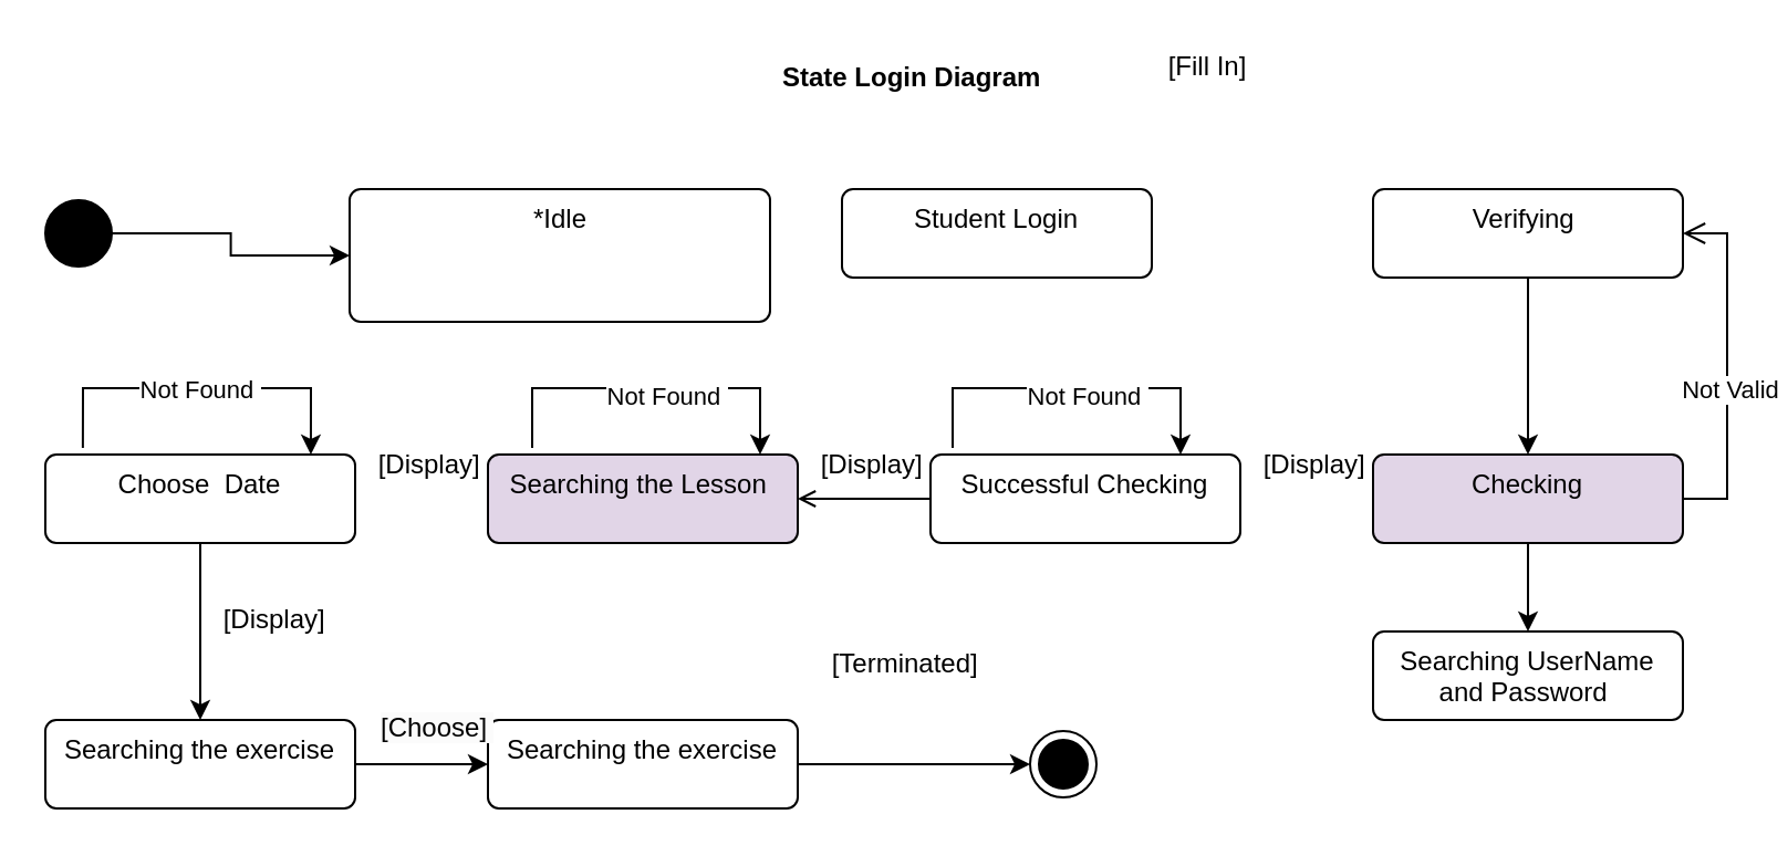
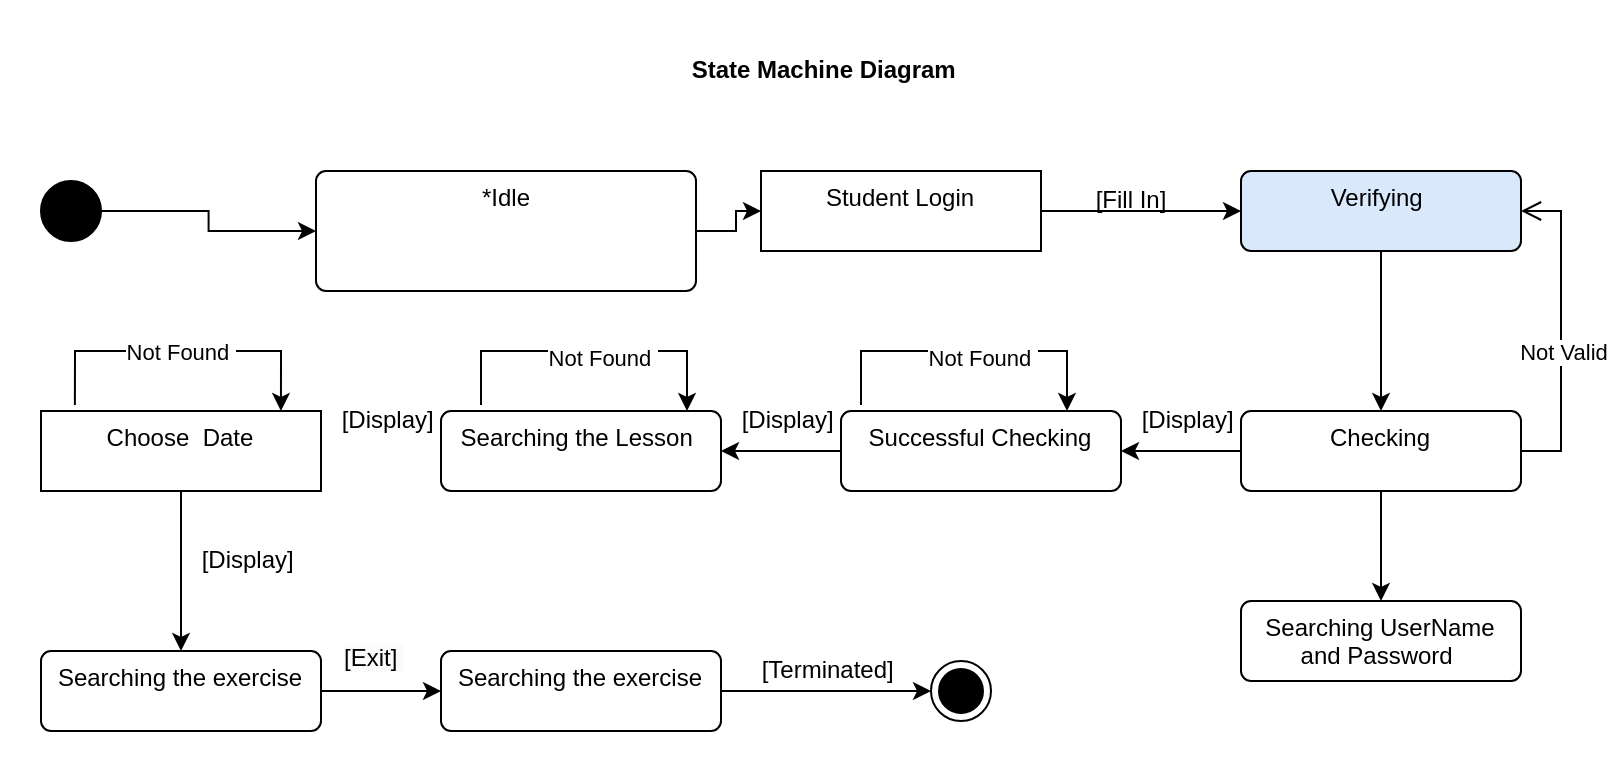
  <mxCell id="0" />
  <mxCell id="1" parent="0" />
- <mxCell id="2" value="State Login Diagram&amp;nbsp;" style="text;html=1;align=center;verticalAlign=middle;resizable=0;points=[];autosize=1;strokeColor=none;fillColor=none;fontStyle=1" parent="1" vertex="1"><mxGeometry x="333" y="20" width="160" height="30" as="geometry" /></mxCell>
+ <mxCell id="2" value="State Machine Diagram&amp;nbsp;" style="text;html=1;align=center;verticalAlign=middle;resizable=0;points=[];autosize=1;strokeColor=none;fillColor=none;fontStyle=1" parent="1" vertex="1"><mxGeometry x="333" y="20" width="160" height="30" as="geometry" /></mxCell>
  <mxCell id="3" value="" style="edgeStyle=orthogonalEdgeStyle;rounded=0;orthogonalLoop=1;jettySize=auto;html=1;" parent="1" source="4" target="8" edge="1"><mxGeometry relative="1" as="geometry" /></mxCell>
  <mxCell id="4" value="" style="ellipse;fillColor=strokeColor;html=1;" parent="1" vertex="1"><mxGeometry x="20" y="90" width="30" height="30" as="geometry" /></mxCell>
  <mxCell id="5" value="" style="endArrow=open;startArrow=none;endFill=0;startFill=0;endSize=8;html=1;verticalAlign=bottom;labelBackgroundColor=none;strokeWidth=1;rounded=0;exitX=1;exitY=0.5;exitDx=0;exitDy=0;entryX=1;entryY=0.5;entryDx=0;entryDy=0;" parent="1" source="23" target="12" edge="1"><mxGeometry width="160" relative="1" as="geometry"><mxPoint x="700" y="225" as="sourcePoint" /><mxPoint x="754" y="22" as="targetPoint" /><Array as="points"><mxPoint x="780" y="225" /><mxPoint x="780" y="105" /></Array></mxGeometry></mxCell>
  <mxCell id="6" value="Not Valid&amp;nbsp;" style="edgeLabel;html=1;align=center;verticalAlign=middle;resizable=0;points=[];" parent="5" vertex="1" connectable="0"><mxGeometry x="-0.127" y="-2" relative="1" as="geometry"><mxPoint as="offset" /></mxGeometry></mxCell>
+ <mxCell id="7" value="" style="edgeStyle=orthogonalEdgeStyle;rounded=0;orthogonalLoop=1;jettySize=auto;html=1;" parent="1" source="8" target="10" edge="1"><mxGeometry relative="1" as="geometry" /></mxCell>
  <mxCell id="8" value="*Idle" style="html=1;align=center;verticalAlign=top;rounded=1;absoluteArcSize=1;arcSize=10;dashed=0;whiteSpace=wrap;" parent="1" vertex="1"><mxGeometry x="157.5" y="85" width="190" height="60" as="geometry" /></mxCell>
- <mxCell id="10" value="Student Login" style="html=1;align=center;verticalAlign=top;rounded=1;absoluteArcSize=1;arcSize=10;dashed=0;whiteSpace=wrap;" parent="1" vertex="1"><mxGeometry x="380" y="85" width="140" height="40" as="geometry" /></mxCell>
+ <mxCell id="9" value="" style="edgeStyle=orthogonalEdgeStyle;rounded=0;orthogonalLoop=1;jettySize=auto;html=1;" parent="1" source="10" target="12" edge="1"><mxGeometry relative="1" as="geometry" /></mxCell>
+ <mxCell id="10" value="Student Login" style="html=1;align=center;verticalAlign=top;absoluteArcSize=1;arcSize=10;dashed=0;whiteSpace=wrap;rounded=0;" parent="1" vertex="1"><mxGeometry x="380" y="85" width="140" height="40" as="geometry" /></mxCell>
  <mxCell id="11" value="" style="edgeStyle=orthogonalEdgeStyle;rounded=0;orthogonalLoop=1;jettySize=auto;html=1;" parent="1" source="12" target="23" edge="1"><mxGeometry relative="1" as="geometry" /></mxCell>
- <mxCell id="12" value="Verifying&amp;nbsp;" style="html=1;align=center;verticalAlign=top;rounded=1;absoluteArcSize=1;arcSize=10;dashed=0;whiteSpace=wrap;" parent="1" vertex="1"><mxGeometry x="620" y="85" width="140" height="40" as="geometry" /></mxCell>
- <mxCell id="13" value="Searching UserName and Password&amp;nbsp;" style="html=1;align=center;verticalAlign=top;rounded=1;absoluteArcSize=1;arcSize=10;dashed=0;whiteSpace=wrap;" parent="1" vertex="1"><mxGeometry x="620" y="285" width="140" height="40" as="geometry" /></mxCell>
- <mxCell id="14" value="" style="edgeStyle=orthogonalEdgeStyle;rounded=0;orthogonalLoop=1;jettySize=auto;html=1;endArrow=open;" parent="1" source="15" target="16" edge="1"><mxGeometry relative="1" as="geometry" /></mxCell>
+ <mxCell id="12" value="Verifying&amp;nbsp;" style="html=1;align=center;verticalAlign=top;rounded=1;absoluteArcSize=1;arcSize=10;dashed=0;whiteSpace=wrap;fillColor=#dae8fc;" parent="1" vertex="1"><mxGeometry x="620" y="85" width="140" height="40" as="geometry" /></mxCell>
+ <mxCell id="13" value="Searching UserName and Password&amp;nbsp;" style="html=1;align=center;verticalAlign=top;rounded=1;absoluteArcSize=1;arcSize=10;dashed=0;whiteSpace=wrap;" parent="1" vertex="1"><mxGeometry x="620" y="300" width="140" height="40" as="geometry" /></mxCell>
+ <mxCell id="14" value="" style="edgeStyle=orthogonalEdgeStyle;rounded=0;orthogonalLoop=1;jettySize=auto;html=1;" parent="1" source="15" target="16" edge="1"><mxGeometry relative="1" as="geometry" /></mxCell>
  <mxCell id="15" value="Successful Checking" style="html=1;align=center;verticalAlign=top;rounded=1;absoluteArcSize=1;arcSize=10;dashed=0;whiteSpace=wrap;" parent="1" vertex="1"><mxGeometry x="420" y="205" width="140" height="40" as="geometry" /></mxCell>
- <mxCell id="16" value="Searching the Lesson&amp;nbsp;" style="html=1;align=center;verticalAlign=top;rounded=1;absoluteArcSize=1;arcSize=10;dashed=0;whiteSpace=wrap;fillColor=#e1d5e7;" parent="1" vertex="1"><mxGeometry x="220" y="205" width="140" height="40" as="geometry" /></mxCell>
+ <mxCell id="16" value="Searching the Lesson&amp;nbsp;" style="html=1;align=center;verticalAlign=top;rounded=1;absoluteArcSize=1;arcSize=10;dashed=0;whiteSpace=wrap;" parent="1" vertex="1"><mxGeometry x="220" y="205" width="140" height="40" as="geometry" /></mxCell>
  <mxCell id="17" value="" style="edgeStyle=orthogonalEdgeStyle;rounded=0;orthogonalLoop=1;jettySize=auto;html=1;" parent="1" source="18" target="20" edge="1"><mxGeometry relative="1" as="geometry" /></mxCell>
- <mxCell id="18" value="Choose&amp;nbsp; Date" style="html=1;align=center;verticalAlign=top;rounded=1;absoluteArcSize=1;arcSize=10;dashed=0;whiteSpace=wrap;" parent="1" vertex="1"><mxGeometry x="20" y="205" width="140" height="40" as="geometry" /></mxCell>
+ <mxCell id="18" value="Choose&amp;nbsp; Date" style="html=1;align=center;verticalAlign=top;absoluteArcSize=1;arcSize=10;dashed=0;whiteSpace=wrap;rounded=0;" parent="1" vertex="1"><mxGeometry x="20" y="205" width="140" height="40" as="geometry" /></mxCell>
  <mxCell id="19" value="" style="edgeStyle=orthogonalEdgeStyle;rounded=0;orthogonalLoop=1;jettySize=auto;html=1;" parent="1" source="20" target="36" edge="1"><mxGeometry relative="1" as="geometry" /></mxCell>
  <mxCell id="20" value="Searching the exercise" style="html=1;align=center;verticalAlign=top;rounded=1;absoluteArcSize=1;arcSize=10;dashed=0;whiteSpace=wrap;" parent="1" vertex="1"><mxGeometry x="20" y="325" width="140" height="40" as="geometry" /></mxCell>
  <mxCell id="21" value="" style="edgeStyle=orthogonalEdgeStyle;rounded=0;orthogonalLoop=1;jettySize=auto;html=1;" parent="1" source="23" target="13" edge="1"><mxGeometry relative="1" as="geometry" /></mxCell>
- <mxCell id="23" value="Checking" style="html=1;align=center;verticalAlign=top;rounded=1;absoluteArcSize=1;arcSize=10;dashed=0;whiteSpace=wrap;fillColor=#e1d5e7;" parent="1" vertex="1"><mxGeometry x="620" y="205" width="140" height="40" as="geometry" /></mxCell>
+ <mxCell id="22" value="" style="edgeStyle=orthogonalEdgeStyle;rounded=0;orthogonalLoop=1;jettySize=auto;html=1;" parent="1" source="23" target="15" edge="1"><mxGeometry relative="1" as="geometry" /></mxCell>
+ <mxCell id="23" value="Checking" style="html=1;align=center;verticalAlign=top;rounded=1;absoluteArcSize=1;arcSize=10;dashed=0;whiteSpace=wrap;" parent="1" vertex="1"><mxGeometry x="620" y="205" width="140" height="40" as="geometry" /></mxCell>
  <mxCell id="24" value="" style="endArrow=classic;html=1;rounded=0;exitX=0.121;exitY=-0.075;exitDx=0;exitDy=0;entryX=0.857;entryY=0;entryDx=0;entryDy=0;entryPerimeter=0;exitPerimeter=0;" parent="1" source="18" target="18" edge="1"><mxGeometry width="50" height="50" relative="1" as="geometry"><mxPoint x="60" y="148" as="sourcePoint" /><mxPoint x="177" y="145" as="targetPoint" /><Array as="points"><mxPoint x="37" y="175" /><mxPoint x="110" y="175" /><mxPoint x="140" y="175" /></Array></mxGeometry></mxCell>
  <mxCell id="25" value="Not Found&amp;nbsp;" style="edgeLabel;html=1;align=center;verticalAlign=middle;resizable=0;points=[];" parent="24" vertex="1" connectable="0"><mxGeometry x="0.093" y="-3" relative="1" as="geometry"><mxPoint x="-7" y="-3" as="offset" /></mxGeometry></mxCell>
  <mxCell id="26" value="" style="endArrow=classic;html=1;rounded=0;exitX=0.121;exitY=-0.075;exitDx=0;exitDy=0;entryX=0.857;entryY=0;entryDx=0;entryDy=0;entryPerimeter=0;exitPerimeter=0;" parent="1" edge="1"><mxGeometry width="50" height="50" relative="1" as="geometry"><mxPoint x="240" y="202" as="sourcePoint" /><mxPoint x="343" y="205" as="targetPoint" /><Array as="points"><mxPoint x="240" y="175" /><mxPoint x="303" y="175" /><mxPoint x="343" y="175" /></Array></mxGeometry></mxCell>
  <mxCell id="27" value="Not Found&amp;nbsp;" style="edgeLabel;html=1;align=center;verticalAlign=middle;resizable=0;points=[];" parent="26" vertex="1" connectable="0"><mxGeometry x="0.093" y="-3" relative="1" as="geometry"><mxPoint as="offset" /></mxGeometry></mxCell>
  <mxCell id="28" value="" style="endArrow=classic;html=1;rounded=0;exitX=0.121;exitY=-0.075;exitDx=0;exitDy=0;entryX=0.857;entryY=0;entryDx=0;entryDy=0;entryPerimeter=0;exitPerimeter=0;" parent="1" edge="1"><mxGeometry width="50" height="50" relative="1" as="geometry"><mxPoint x="430" y="202" as="sourcePoint" /><mxPoint x="533" y="205" as="targetPoint" /><Array as="points"><mxPoint x="430" y="175" /><mxPoint x="493" y="175" /><mxPoint x="533" y="175" /></Array></mxGeometry></mxCell>
  <mxCell id="29" value="Not Found&amp;nbsp;" style="edgeLabel;html=1;align=center;verticalAlign=middle;resizable=0;points=[];" parent="28" vertex="1" connectable="0"><mxGeometry x="0.093" y="-3" relative="1" as="geometry"><mxPoint as="offset" /></mxGeometry></mxCell>
- <mxCell id="30" value="[Fill In]" style="text;html=1;align=center;verticalAlign=middle;resizable=0;points=[];autosize=1;strokeColor=none;fillColor=none;" parent="1" vertex="1"><mxGeometry x="515" y="15" width="60" height="30" as="geometry" /></mxCell>
+ <mxCell id="30" value="[Fill In]" style="text;html=1;align=center;verticalAlign=middle;resizable=0;points=[];autosize=1;strokeColor=none;fillColor=none;" parent="1" vertex="1"><mxGeometry x="535" y="85" width="60" height="30" as="geometry" /></mxCell>
  <mxCell id="31" value="[Display]&amp;nbsp;" style="text;html=1;align=center;verticalAlign=middle;resizable=0;points=[];autosize=1;strokeColor=none;fillColor=none;" parent="1" vertex="1"><mxGeometry x="560" y="195" width="70" height="30" as="geometry" /></mxCell>
  <mxCell id="32" value="[Display]&amp;nbsp;" style="text;html=1;align=center;verticalAlign=middle;resizable=0;points=[];autosize=1;strokeColor=none;fillColor=none;" parent="1" vertex="1"><mxGeometry x="160" y="195" width="70" height="30" as="geometry" /></mxCell>
  <mxCell id="33" value="[Display]&amp;nbsp;" style="text;html=1;align=center;verticalAlign=middle;resizable=0;points=[];autosize=1;strokeColor=none;fillColor=none;" parent="1" vertex="1"><mxGeometry x="360" y="195" width="70" height="30" as="geometry" /></mxCell>
  <mxCell id="34" value="[Display]&amp;nbsp;" style="text;html=1;align=center;verticalAlign=middle;resizable=0;points=[];autosize=1;strokeColor=none;fillColor=none;" parent="1" vertex="1"><mxGeometry x="90" y="265" width="70" height="30" as="geometry" /></mxCell>
  <mxCell id="35" value="" style="edgeStyle=orthogonalEdgeStyle;rounded=0;orthogonalLoop=1;jettySize=auto;html=1;" parent="1" source="36" target="38" edge="1"><mxGeometry relative="1" as="geometry" /></mxCell>
  <mxCell id="36" value="Searching the exercise" style="html=1;align=center;verticalAlign=top;rounded=1;absoluteArcSize=1;arcSize=10;dashed=0;whiteSpace=wrap;" parent="1" vertex="1"><mxGeometry x="220" y="325" width="140" height="40" as="geometry" /></mxCell>
- <mxCell id="37" value="&lt;span style=&quot;color: rgb(0, 0, 0); font-family: Helvetica; font-size: 12px; font-style: normal; font-variant-ligatures: normal; font-variant-caps: normal; font-weight: 400; letter-spacing: normal; orphans: 2; text-align: center; text-indent: 0px; text-transform: none; widows: 2; word-spacing: 0px; -webkit-text-stroke-width: 0px; background-color: rgb(251, 251, 251); text-decoration-thickness: initial; text-decoration-style: initial; text-decoration-color: initial; float: none; display: inline !important;&quot;&gt;[Choose]&amp;nbsp;&lt;/span&gt;" style="text;whiteSpace=wrap;html=1;" parent="1" vertex="1"><mxGeometry x="170" y="315" width="80" height="40" as="geometry" /></mxCell>
+ <mxCell id="37" value="&lt;span style=&quot;color: rgb(0, 0, 0); font-family: Helvetica; font-size: 12px; font-style: normal; font-variant-ligatures: normal; font-variant-caps: normal; font-weight: 400; letter-spacing: normal; orphans: 2; text-align: center; text-indent: 0px; text-transform: none; widows: 2; word-spacing: 0px; -webkit-text-stroke-width: 0px; background-color: rgb(251, 251, 251); text-decoration-thickness: initial; text-decoration-style: initial; text-decoration-color: initial; float: none; display: inline !important;&quot;&gt;[Exit]&amp;nbsp;&lt;/span&gt;" style="text;whiteSpace=wrap;html=1;" parent="1" vertex="1"><mxGeometry x="170" y="315" width="80" height="40" as="geometry" /></mxCell>
  <mxCell id="38" value="" style="ellipse;html=1;shape=endState;fillColor=strokeColor;" parent="1" vertex="1"><mxGeometry x="465" y="330" width="30" height="30" as="geometry" /></mxCell>
- <mxCell id="39" value="[Terminated]&amp;nbsp;" style="text;html=1;align=center;verticalAlign=middle;resizable=0;points=[];autosize=1;strokeColor=none;fillColor=none;" parent="1" vertex="1"><mxGeometry x="365" y="285" width="90" height="30" as="geometry" /></mxCell>
+ <mxCell id="39" value="[Terminated]&amp;nbsp;" style="text;html=1;align=center;verticalAlign=middle;resizable=0;points=[];autosize=1;strokeColor=none;fillColor=none;" parent="1" vertex="1"><mxGeometry x="370" y="320" width="90" height="30" as="geometry" /></mxCell>
